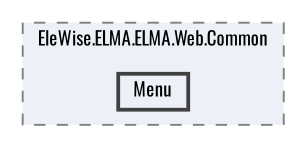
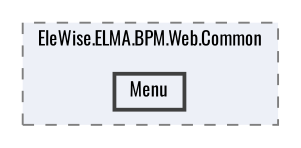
  digraph {
    compound=true
    fontname=Oswald
    n1 [color=grey25 fillcolor="#edf0f7" fontname=Oswald fontsize=10 height=0.2 label=Menu shape=box style="filled,bold" width=0.4]
    subgraph cluster_1 {
      bgcolor="#edf0f7"
      fontsize=10
-     label="EleWise.ELMA.ELMA.Web.Common"
+     label="EleWise.ELMA.BPM.Web.Common"
      pencolor=grey50
      style="filled,dashed"
      n1
    }
  }
